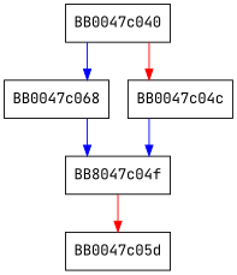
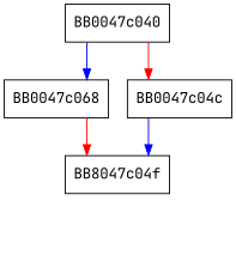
  digraph {
    fontname="JetBrains Mono"
    splines=ortho
    node [fontname="JetBrains Mono" shape=box]
    edge [color=blue fontname="JetBrains Mono"]
    BB0047c040
    BB0047c068
    BB0047c04c
    n4 [label=BB8047c04f]
-   BB0047c05d
    BB0047c040 -> BB0047c068
    BB0047c040 -> BB0047c04c [color=red]
-   BB0047c068 -> n4
+   BB0047c068 -> n4 [color=red]
    BB0047c04c -> n4
-   n4 -> BB0047c05d [color=red]
  }
